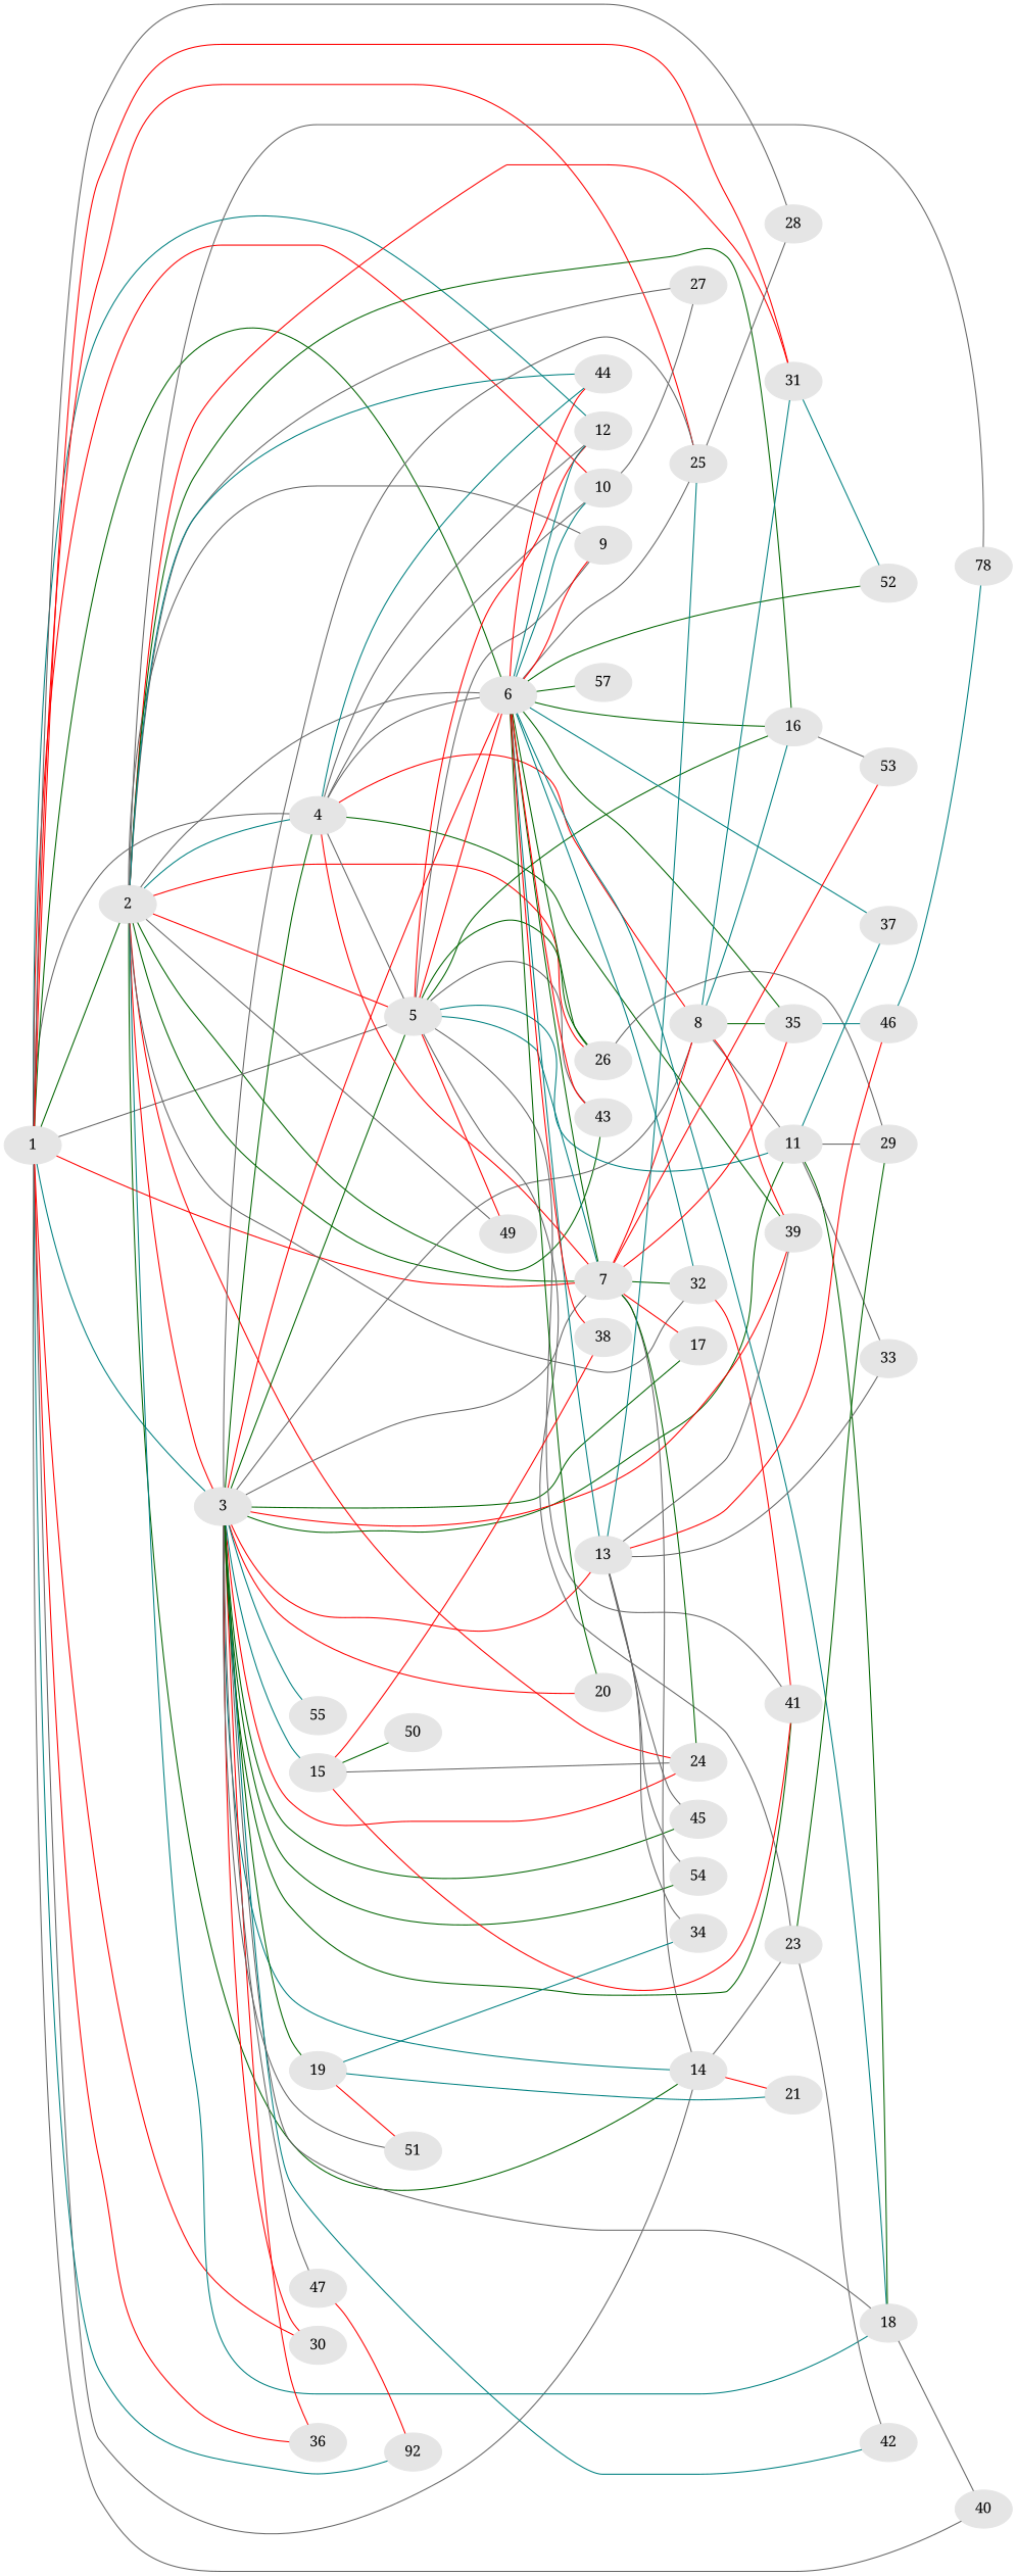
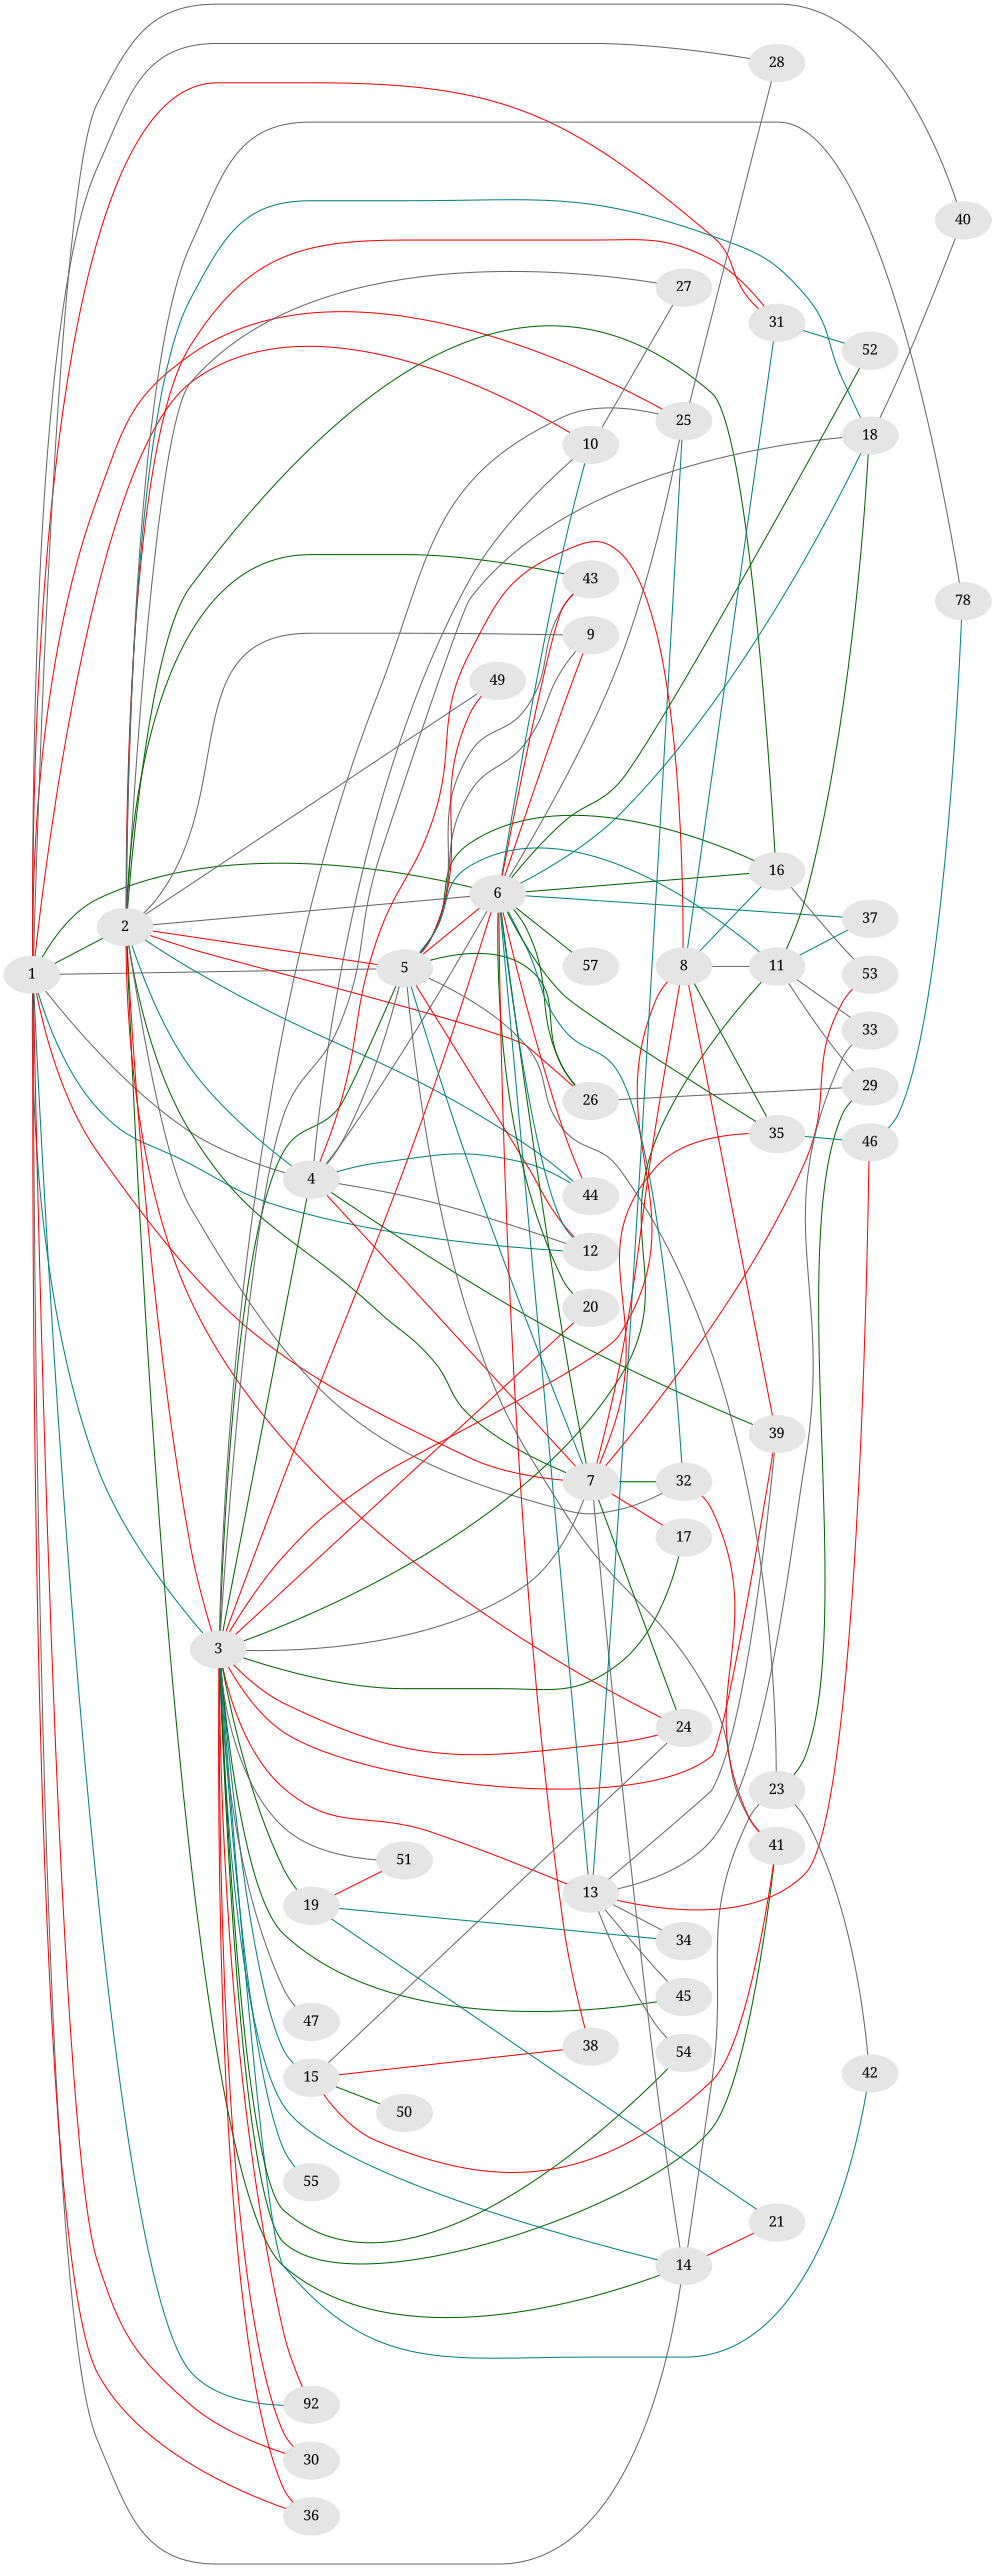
  graph {
    fontname="Noto Serif"
    rankdir=LR
    node [color=gray90 fontname="Noto Serif" style=filled]
    edge [color=gray40 fontname="Noto Serif" weight=1.0]
    1
    2
    3
    4
    5
    6
    7
    10
    12
    14
    n11 [label=92]
    25
    28
    30
    31
    36
    40
    9
    16
    18
    24
    26
    27
    32
    43
    44
    n27 [label=78]
    49
    8
    11
    13
    15
    17
    19
    20
    39
    41
    42
    45
    47
    51
    54
    55
    23
    35
    37
    38
    52
    57
    53
    21
    29
    33
    34
    46
    50
    1 -- 2 [color=darkgreen weight=2.0]
    1 -- 3 [color=teal weight=3.0]
    1 -- 4
    1 -- 5 [weight=3.0]
    1 -- 6 [color=darkgreen]
    1 -- 7 [color=red]
    1 -- 10 [color=red]
    1 -- 12 [color=teal]
    1 -- 14
    1 -- n11 [color=teal]
    1 -- 25 [color=red]
    1 -- 28
    1 -- 30 [color=red]
    1 -- 31 [color=red]
    1 -- 36 [color=red]
    1 -- 40
    2 -- 3 [color=red weight=4.0]
    2 -- 4 [color=teal weight=2.0]
    2 -- 5 [color=red weight=4.0]
    2 -- 6 [weight=2.0]
    2 -- 7 [color=darkgreen weight=3.0]
    2 -- 14 [color=darkgreen]
    2 -- 31 [color=red]
    2 -- 9
    2 -- 16 [color=darkgreen weight=2.0]
    2 -- 18 [color=teal weight=2.0]
    2 -- 24 [color=red]
    2 -- 26 [color=red]
    2 -- 27 [weight=4.0]
    2 -- 32
    2 -- 43 [color=darkgreen]
    2 -- 44 [color=teal]
    2 -- n27
    2 -- 49 [weight=2.0]
    3 -- 4 [color=darkgreen weight=2.0]
    3 -- 5 [color=darkgreen weight=9.0]
    3 -- 6 [color=red weight=3.0]
    3 -- 7 [weight=3.0]
    3 -- 14 [color=teal weight=2.0]
-   47 -- n11 [color=red]
+   3 -- n11 [color=red]
    3 -- 25
    3 -- 30 [color=red]
    3 -- 36 [color=red]
    3 -- 18
    3 -- 24 [color=red weight=5.0]
-   3 -- 8
+   3 -- 8 [color=red]
    3 -- 11 [color=darkgreen]
    3 -- 13 [color=red weight=2.0]
    3 -- 15 [color=teal weight=3.0]
    3 -- 17 [color=darkgreen]
    3 -- 19 [color=darkgreen]
    3 -- 20 [color=red]
    3 -- 39 [color=red]
    3 -- 41 [color=darkgreen]
    3 -- 42 [color=teal]
    3 -- 45 [color=darkgreen]
    3 -- 47
    3 -- 51
    3 -- 54 [color=darkgreen]
    3 -- 55 [color=teal]
    4 -- 5 [weight=3.0]
    4 -- 6
    4 -- 7 [color=red]
    4 -- 10
    4 -- 12
    4 -- 44 [color=teal]
    4 -- 8 [color=red]
    4 -- 39 [color=darkgreen weight=2.0]
    5 -- 6 [color=red weight=2.0]
    5 -- 7 [color=teal weight=2.0]
    5 -- 12 [color=red]
    5 -- 9
    5 -- 16 [color=darkgreen]
    5 -- 26 [color=darkgreen weight=2.0]
    5 -- 43
    5 -- 49 [color=red]
    5 -- 11 [color=teal]
    5 -- 41
    5 -- 23
    6 -- 7 [color=darkgreen weight=2.0]
    6 -- 10 [color=teal]
    6 -- 12 [color=teal]
    6 -- 25 [weight=2.0]
    6 -- 9 [color=red]
    6 -- 16 [color=darkgreen weight=2.0]
    6 -- 18 [color=teal]
    6 -- 26 [color=darkgreen]
    6 -- 32 [color=teal]
    6 -- 43 [color=red]
    6 -- 44 [color=red]
    6 -- 13 [color=teal]
    6 -- 20 [color=darkgreen]
    6 -- 35 [color=darkgreen weight=2.0]
    6 -- 37 [color=teal]
    6 -- 38 [color=red]
    6 -- 52 [color=darkgreen]
    6 -- 57 [color=darkgreen]
    7 -- 14
    7 -- 24 [color=darkgreen]
    7 -- 32 [color=darkgreen]
    7 -- 8 [color=red]
    7 -- 17 [color=red]
    7 -- 35 [color=red]
    7 -- 53 [color=red]
    10 -- 27
    14 -- 23
    14 -- 21 [color=red]
    25 -- 28
    31 -- 52 [color=teal]
    16 -- 53
    18 -- 40
    26 -- 29
    32 -- 41 [color=red]
    8 -- 31 [color=teal]
    8 -- 16 [color=teal]
    8 -- 11
    8 -- 39 [color=red]
    8 -- 35 [color=darkgreen]
    11 -- 18 [color=darkgreen]
    11 -- 37 [color=teal]
    11 -- 29
    11 -- 33
    13 -- 25 [color=teal]
    13 -- 39
    13 -- 45
    13 -- 54
    13 -- 33
    13 -- 34
    13 -- 46 [color=red]
    15 -- 24
    15 -- 41 [color=red]
    15 -- 38 [color=red]
    15 -- 50 [color=darkgreen weight=2.0]
    19 -- 51 [color=red]
    19 -- 21 [color=teal]
    19 -- 34 [color=teal]
    23 -- 42
    23 -- 29 [color=darkgreen]
    35 -- 46 [color=teal]
    46 -- n27 [color=teal]
  }
